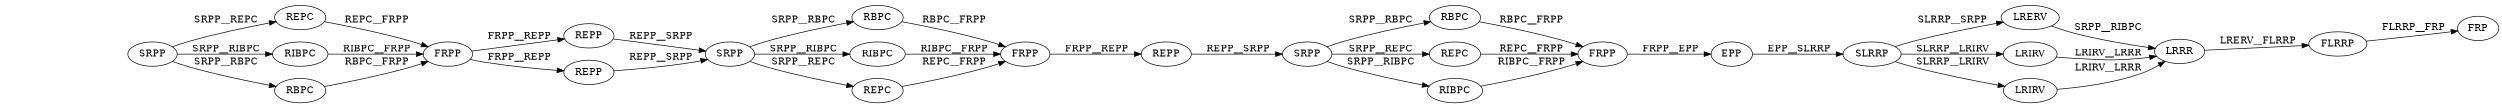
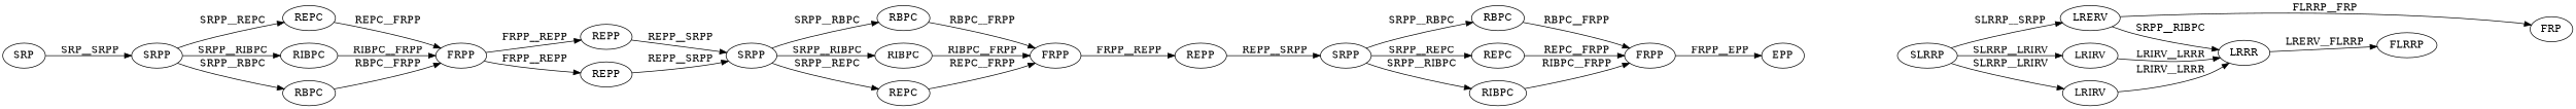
  digraph {
    rankdir=LR
    node [color=black fontcolor=black]
    edge [color=black fontcolor=black]
+   n1 [label=SRP]
    n2 [label=SRPP]
    n3 [label=REPC]
    n4 [label=RIBPC]
    n5 [label=RBPC]
    n6 [label=FRPP]
    n7 [label=REPP]
    n8 [label=REPP]
    n9 [label=SRPP]
    n10 [label=RBPC]
    n11 [label=RIBPC]
    n12 [label=REPC]
    n13 [label=FRPP]
    n14 [label=REPP]
    n15 [label=SRPP]
    n16 [label=RBPC]
    n17 [label=REPC]
    n18 [label=RIBPC]
    n19 [label=FRPP]
    n20 [label=EPP]
    n21 [label=SLRRP]
    n22 [label=LRERV]
    n23 [label=LRIRV]
    n24 [label=LRIRV]
    n25 [label=LRRR]
    n26 [label=FLRRP]
    n27 [label=FRP]
+   n1 -> n2 [label=" SRP__SRPP"]
    n2 -> n3 [label=" SRPP__REPC"]
    n2 -> n4 [label=" SRPP__RIBPC"]
    n2 -> n5 [label=" SRPP__RBPC"]
    n3 -> n6 [label=" REPC__FRPP"]
    n4 -> n6 [label=" RIBPC__FRPP"]
    n5 -> n6 [label=" RBPC__FRPP"]
    n6 -> n7 [label=" FRPP__REPP"]
    n6 -> n8 [label=" FRPP__REPP"]
    n7 -> n9 [label=" REPP__SRPP"]
    n8 -> n9 [label=" REPP__SRPP"]
    n9 -> n10 [label=" SRPP__RBPC"]
    n9 -> n11 [label=" SRPP__RIBPC"]
    n9 -> n12 [label=" SRPP__REPC"]
    n10 -> n13 [label=" RBPC__FRPP"]
    n11 -> n13 [label=" RIBPC__FRPP"]
    n12 -> n13 [label=" REPC__FRPP"]
    n13 -> n14 [label=" FRPP__REPP"]
    n14 -> n15 [label=" REPP__SRPP"]
    n15 -> n16 [label=" SRPP__RBPC"]
    n15 -> n17 [label=" SRPP__REPC"]
    n15 -> n18 [label=" SRPP__RIBPC"]
    n16 -> n19 [label=" RBPC__FRPP"]
    n17 -> n19 [label=" REPC__FRPP"]
    n18 -> n19 [label=" RIBPC__FRPP"]
    n19 -> n20 [label=" FRPP__EPP"]
-   n20 -> n21 [label=" EPP__SLRRP"]
    n21 -> n22 [label=" SLRRP__SRPP"]
    n21 -> n23 [label=" SLRRP__LRIRV"]
    n21 -> n24 [label=" SLRRP__LRIRV"]
    n22 -> n25 [label=" SRPP__RIBPC"]
    n23 -> n25 [label=" LRIRV__LRRR"]
    n24 -> n25 [label=" LRIRV__LRRR"]
    n25 -> n26 [label=" LRERV__FLRRP"]
-   n26 -> n27 [label=" FLRRP__FRP"]
+   n22 -> n27 [label=" FLRRP__FRP"]
  }
